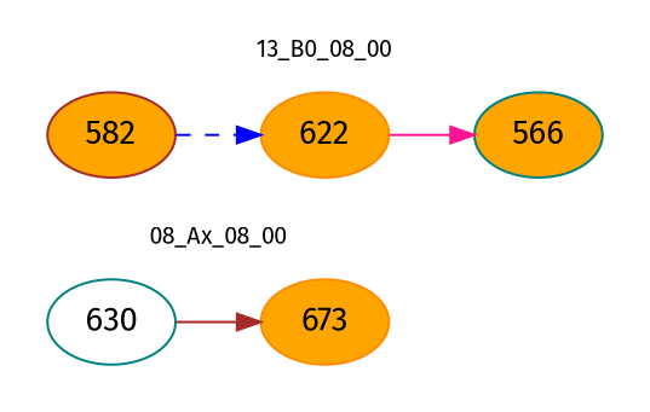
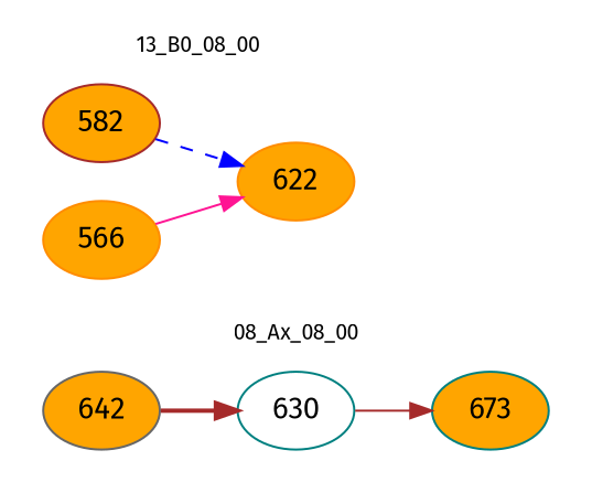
  digraph {
    fontname="Fira Sans"
    rankdir=LR
    node [color=teal fillcolor=orange fontname="Fira Sans" style=filled]
    edge [color=brown fontname="Fira Sans" style=solid]
+   n1 [color=gray40 label=642]
    n2 [fillcolor=white label=630]
-   n3 [color=darkorange label=673]
+   n3 [label=673]
    n4 [color=brown label=582]
-   n5 [label=566]
+   n5 [color=darkorange label=566]
    n6 [color=darkorange label=622]
    subgraph cluster_1 {
      color=white
      fontsize=10
      label="08_Ax_08_00"
+     n1
      n2
      n3
    }
    subgraph cluster_2 {
      color=white
      fontsize=10
      label="13_B0_08_00"
      n4
      n5
      n6
    }
+   n1 -> n2 [style=bold]
    n2 -> n3
    n4 -> n6 [color=blue style=dashed]
-   n6 -> n5 [color=deeppink]
+   n5 -> n6 [color=deeppink]
  }
